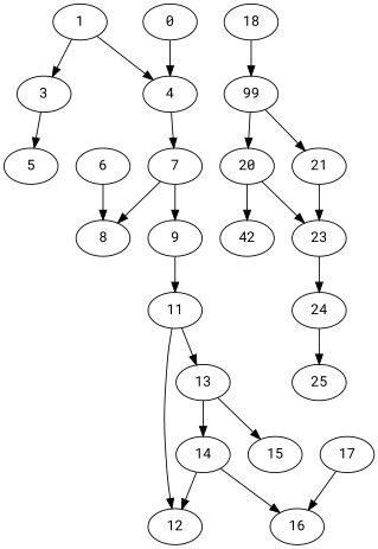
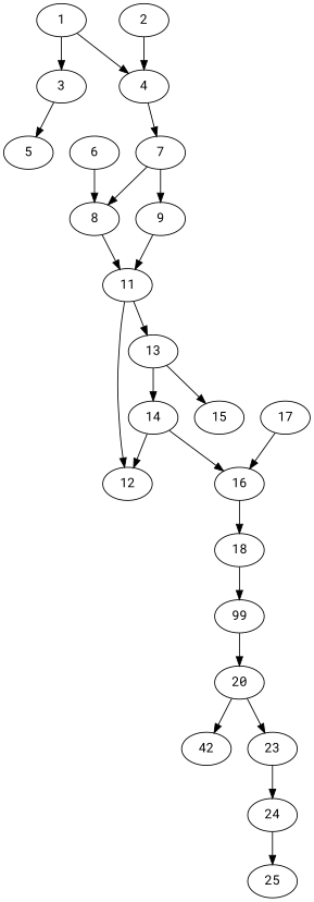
  digraph {
    fontname="Roboto Mono"
    node [alpha=0.16 fontname="Roboto Mono"]
    edge [fontname="Roboto Mono"]
    1 [alpha=0.00 expect_size=46041088]
    3 [alpha=0.17 expect_size=38785024]
    4 [expect_size=37641216]
-   2 [alpha=0.18 expect_size=6528000 label=0]
+   2 [alpha=0.18 expect_size=6528000]
    5 [alpha=0.19 expect_size=40286208]
    7 [alpha=0.02 expect_size=51893248]
    8 [expect_size=31690752]
    9 [alpha=0.17 expect_size=47809536]
    6 [alpha=0.12 expect_size=22848512]
    11 [alpha=0.19 expect_size=14021632]
    12 [alpha=0.05 expect_size=15198208]
    13 [alpha=0.05 expect_size=11199488]
    14 [alpha=0.17 expect_size=50418688]
    15 [alpha=0.09 expect_size=40898560]
    16 [alpha=0.03 expect_size=39600128]
    18 [alpha=0.08 expect_size=24294400]
    17 [expect_size=19860480]
    n18 [expect_size=14911488 label=99]
    20 [alpha=0.03 expect_size=6958080]
-   21 [alpha=0.07 expect_size=6750208]
    n21 [alpha=0.12 expect_size=51334144 label=42]
    23 [alpha=0.11 expect_size=16025600]
    24 [alpha=0.04 expect_size=27881472]
    25 [alpha=0.11 expect_size=20671488]
    1 -> 3
    1 -> 4
    3 -> 5
    4 -> 7
    2 -> 4
    7 -> 8
    7 -> 9
+   8 -> 11
    9 -> 11
    6 -> 8
    11 -> 12
    11 -> 13
    13 -> 14
    13 -> 15
    14 -> 12
    14 -> 16
+   16 -> 18
    18 -> n18
    17 -> 16
    n18 -> 20
-   n18 -> 21
    20 -> n21
    20 -> 23
-   21 -> 23
    23 -> 24
    24 -> 25
  }
